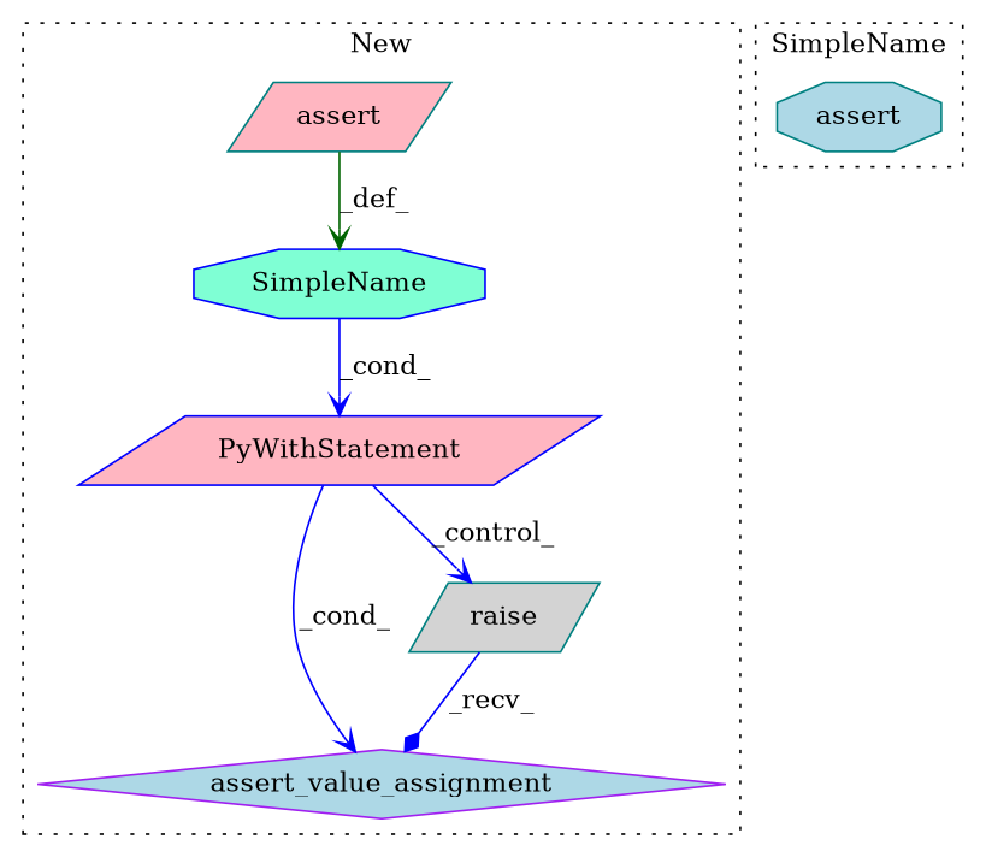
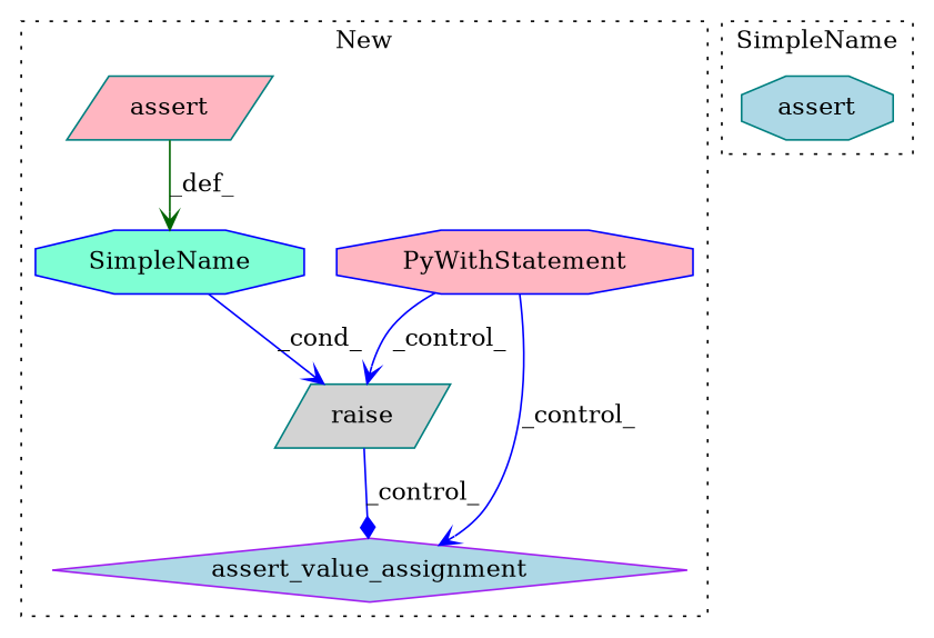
  digraph {
    node [a=32 color=teal fillcolor=lightblue l="13,1" shape=parallelogram style=filled]
    edge [arrowhead=vee color=blue]
    n1 [color=purple l=23 label=assert_value_assignment s=652 shape=diamond]
    n2 [a=42 color=blue fillcolor=aquamarine label=SimpleName shape=octagon l=""]
-   n3 [a=104 color=blue fillcolor=lightpink l="10,2" label=PyWithStatement s="595,634"]
+   n3 [a=104 color=blue fillcolor=lightpink l="10,2" label=PyWithStatement s="595,634" shape=octagon]
    n4 [fillcolor=lightpink label=assert s="610,633"]
    n5 [fillcolor=lightgrey l=7 label=raise s=644]
    n6 [label=assert s="594,670" shape=octagon]
    subgraph cluster_1 {
      label=New
      style=dotted
      n1
      n2
      n3
      n4
      n5
    }
    subgraph cluster_2 {
      label=SimpleName
      style=dotted
      n6
    }
-   n2 -> n3 [label=_cond_]
-   n3 -> n1 [label=_cond_]
+   n2 -> n5 [label=_cond_]
+   n3 -> n1 [label=_control_]
    n3 -> n5 [label=_control_]
    n4 -> n2 [color=darkgreen label=_def_]
-   n5 -> n1 [arrowhead=diamond label=_recv_]
+   n5 -> n1 [arrowhead=diamond label=_control_]
  }
